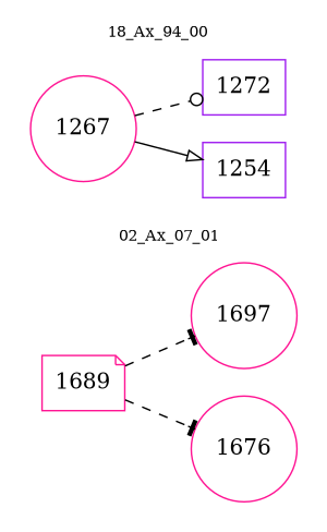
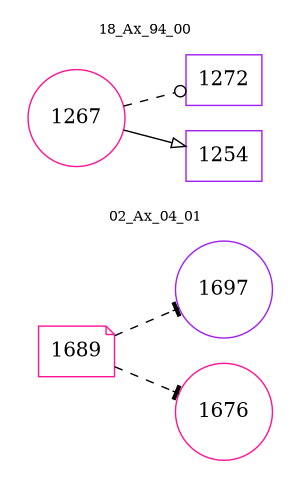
  digraph {
    rankdir=LR
    node [color=deeppink shape=circle]
    edge [arrowhead=tee color=black style=dashed]
    n1 [label=1689 shape=note]
    n2 [label=1676]
-   n3 [label=1697]
+   n3 [color=purple label=1697]
    n4 [label=1267]
    n5 [color=purple label=1254 shape=box]
    n6 [color=purple label=1272 shape=box]
    subgraph cluster_1 {
      color=white
      fontsize=10
-     label="02_Ax_07_01"
+     label="02_Ax_04_01"
      n1
      n2
      n3
    }
    subgraph cluster_2 {
      color=white
      fontsize=10
      label="18_Ax_94_00"
      n4
      n5
      n6
    }
    n1 -> n2
    n1 -> n3
    n4 -> n5 [arrowhead=onormal style=solid]
    n4 -> n6 [arrowhead=odot]
  }
